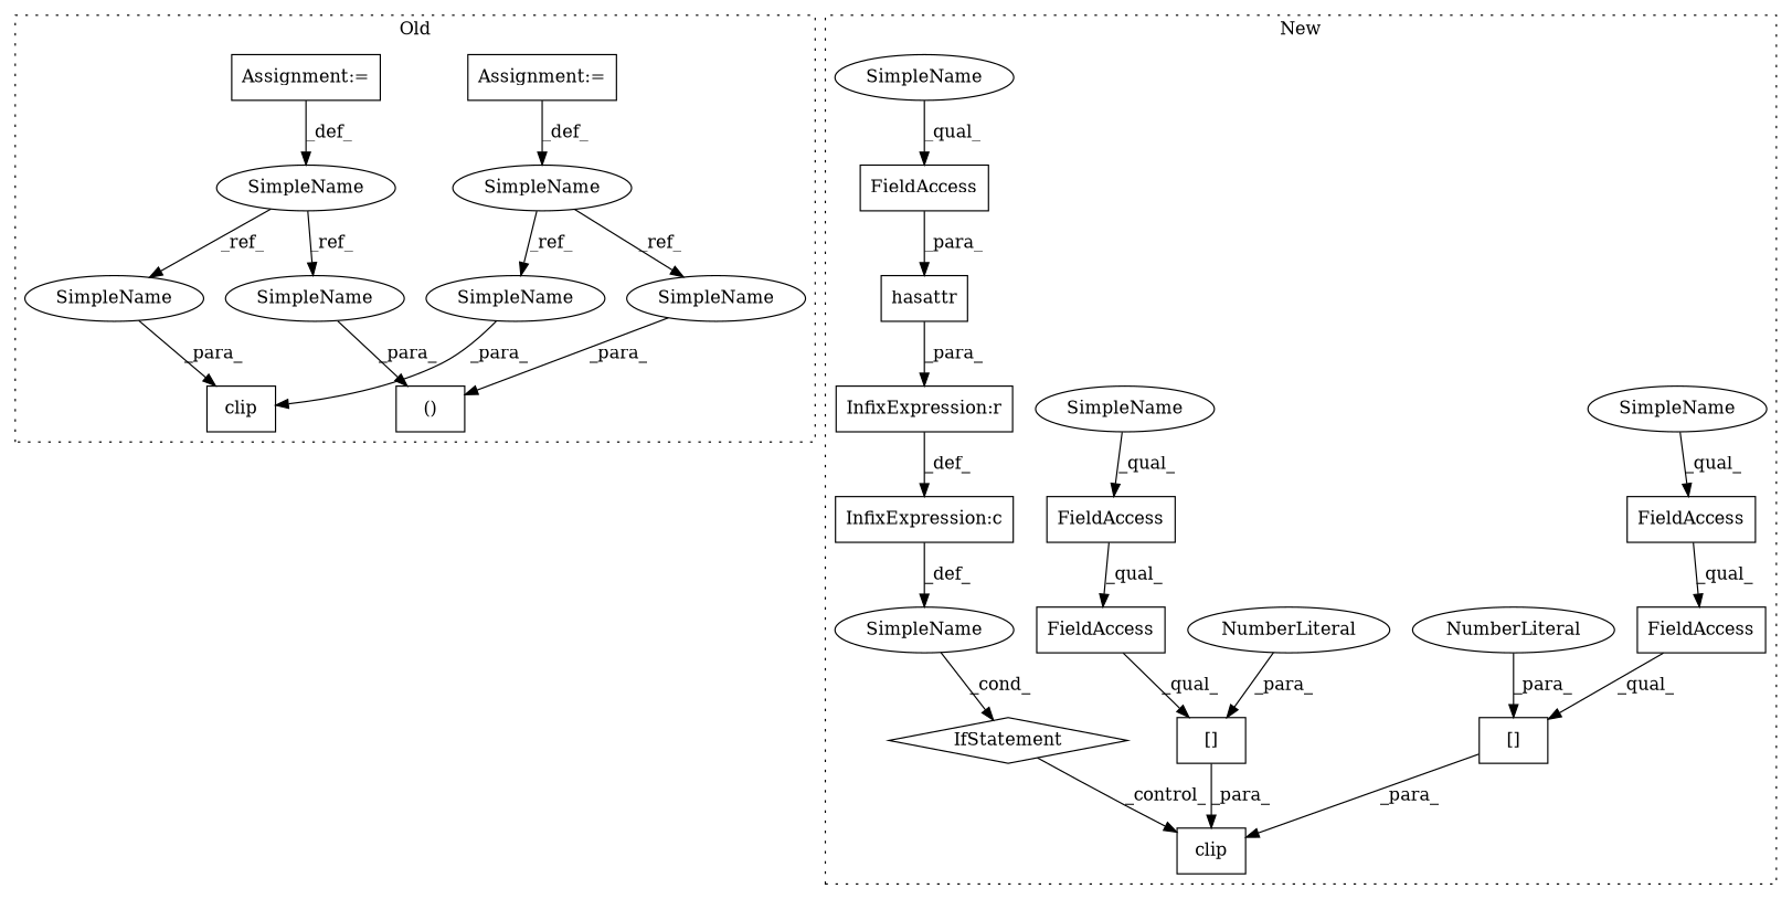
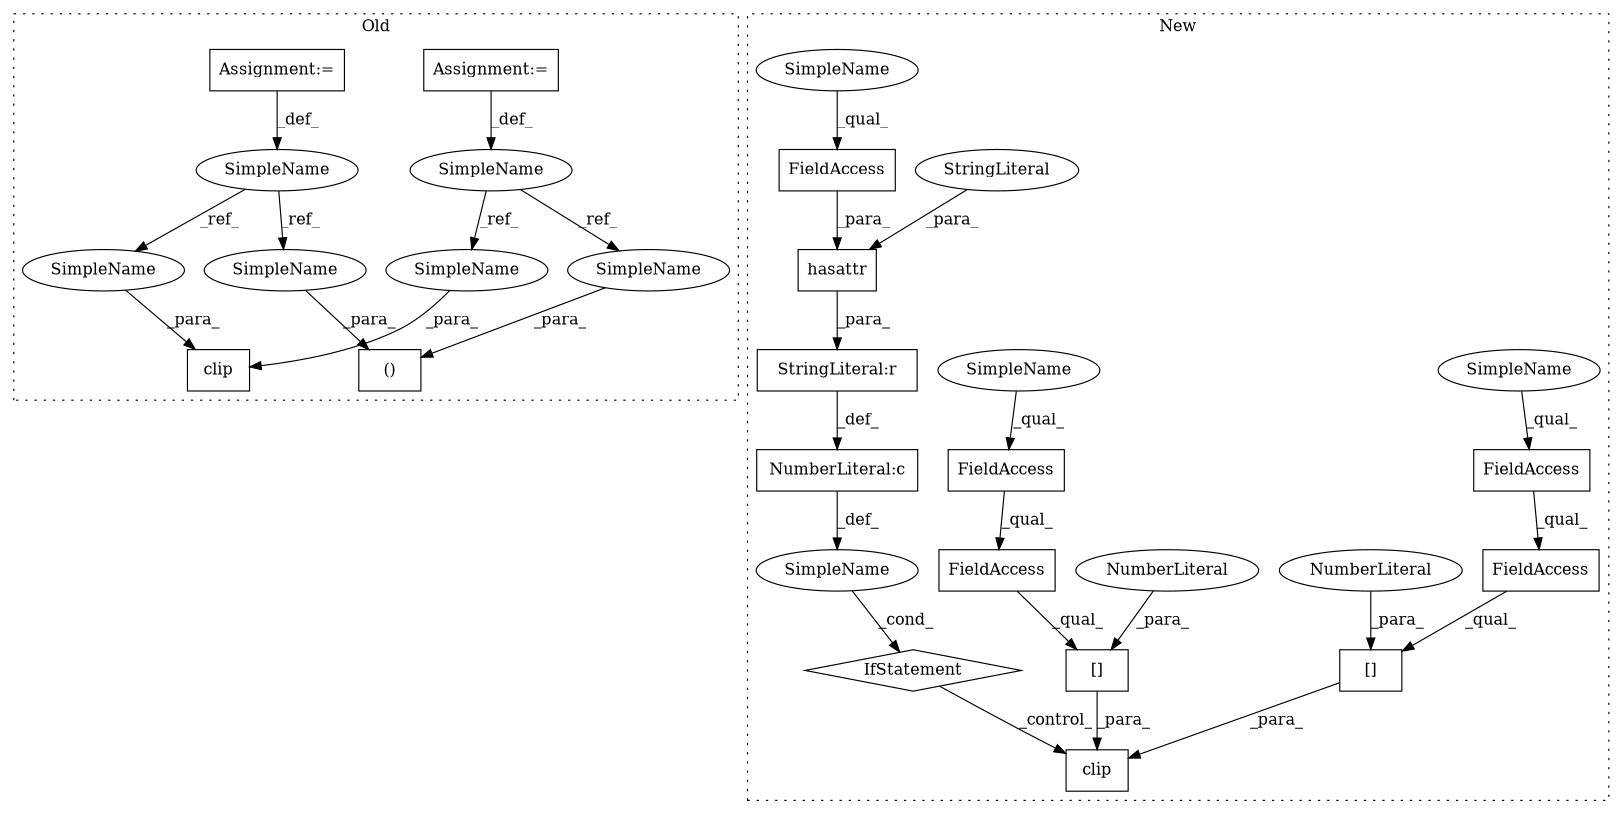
  digraph {
    node [a=42 l=8 s=4900 shape=box]
    n1 [a=32 l="5,1" label=clip s="4490,4647"]
    n2 [a=7 label="Assignment:=" s=913]
    n3 [a=7 label="Assignment:=" s=1025]
    n4 [a=106 l=29 label="()" s=1340]
    n5 [label=SimpleName s=913 shape=ellipse]
    n6 [label=SimpleName s=1025 shape=ellipse]
    n7 [label=SimpleName s=1361 shape=ellipse]
    n8 [label=SimpleName s=4639 shape=ellipse]
    n9 [label=SimpleName s=4630 shape=ellipse]
    n10 [label=SimpleName s=1340 shape=ellipse]
    n11 [a=32 l="8,1" label=hasattr s="4748,4785"]
    n12 [a=25 l="4,2" label=IfStatement s="4744,4827" shape=diamond]
+   n13 [a=45 l=13 label=StringLiteral s=4772 shape=ellipse]
    n14 [label=SimpleName shape=ellipse l="" s=""]
    n15 [a=32 l="5,1" label=clip s="4845,5011"]
    n16 [a=2 l="28,1" label="[]" s="4931,4960"]
    n17 [a=34 l=1 label=NumberLiteral s=4959 shape=ellipse]
    n18 [a=2 l="28,1" label="[]" s="4900,4929"]
    n19 [a=34 l=1 label=NumberLiteral s=4928 shape=ellipse]
-   n20 [a=27 l=4 label="InfixExpression:c" s=4786]
-   n21 [a=27 l=4 label="InfixExpression:r" s=4818]
+   n20 [a=27 l=4 label="NumberLiteral:c" s=4786]
+   n21 [a=27 l=4 label="StringLiteral:r" s=4818]
    n22 [a=22 l=15 label=FieldAccess s=4756]
    n23 [a=22 l=15 label=FieldAccess]
    n24 [a=22 l=27 label=FieldAccess s=4931]
    n25 [a=22 l=15 label=FieldAccess s=4931]
    n26 [a=22 l=27 label=FieldAccess]
    n27 [l=4 label=SimpleName s=4931 shape=ellipse]
    n28 [l=4 label=SimpleName shape=ellipse]
    n29 [l=4 label=SimpleName s=4756 shape=ellipse]
    subgraph cluster_1 {
      label=Old
      style=dotted
      n1
      n2
      n3
      n4
      n5
      n6
      n7
      n8
      n9
      n10
    }
    subgraph cluster_2 {
      label=New
      style=dotted
      n11
      n12
+     n13
      n14
      n15
      n16
      n17
      n18
      n19
      n20
      n21
      n22
      n23
      n24
      n25
      n26
      n27
      n28
      n29
    }
    n2 -> n5 [label=_def_]
    n3 -> n6 [label=_def_]
    n5 -> n7 [label=_ref_]
    n5 -> n8 [label=_ref_]
    n6 -> n9 [label=_ref_]
    n6 -> n10 [label=_ref_]
    n7 -> n4 [label=_para_]
    n8 -> n1 [label=_para_]
    n9 -> n1 [label=_para_]
    n10 -> n4 [label=_para_]
    n11 -> n21 [label=_para_]
    n12 -> n15 [label=_control_]
+   n13 -> n11 [label=_para_]
    n14 -> n12 [label=_cond_]
    n16 -> n15 [label=_para_]
    n17 -> n16 [label=_para_]
    n18 -> n15 [label=_para_]
    n19 -> n18 [label=_para_]
    n20 -> n14 [label=_def_]
    n21 -> n20 [label=_def_]
    n22 -> n11 [label=_para_]
    n23 -> n26 [label=_qual_]
    n24 -> n16 [label=_qual_]
    n25 -> n24 [label=_qual_]
    n26 -> n18 [label=_qual_]
    n27 -> n25 [label=_qual_]
    n28 -> n23 [label=_qual_]
    n29 -> n22 [label=_qual_]
  }
